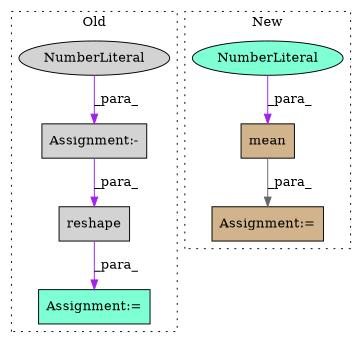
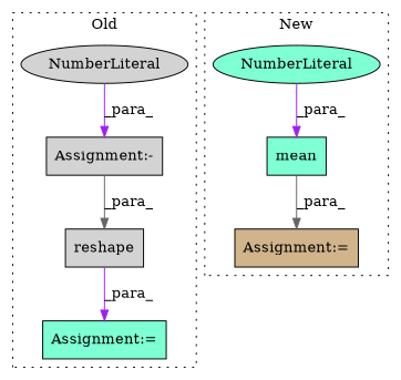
  digraph {
    node [a=32 fillcolor=lightgrey l=1 shape=box style=filled]
    edge [color=purple]
    n1 [l="8,1" label=reshape s="3022,3034"]
    n2 [a=7 fillcolor=aquamarine label="Assignment:=" s=3019]
    n3 [a=38 label="Assignment:-" s=3030]
    n4 [a=34 label=NumberLiteral s=3031 shape=ellipse]
-   n5 [fillcolor=tan l="5,1" label=mean s="2902,2915"]
+   n5 [fillcolor=aquamarine l="5,1" label=mean s="2902,2915"]
    n6 [a=7 fillcolor=tan label="Assignment:=" s=2895]
    n7 [a=34 fillcolor=aquamarine label=NumberLiteral s=2909 shape=ellipse]
    subgraph cluster_1 {
      label=Old
      style=dotted
      n1
      n2
      n3
      n4
    }
    subgraph cluster_2 {
      label=New
      style=dotted
      n5
      n6
      n7
    }
    n1 -> n2 [label=_para_]
-   n3 -> n1 [label=_para_]
+   n3 -> n1 [color=gray40 label=_para_]
    n4 -> n3 [label=_para_]
    n5 -> n6 [color=gray40 label=_para_]
    n7 -> n5 [label=_para_]
  }
